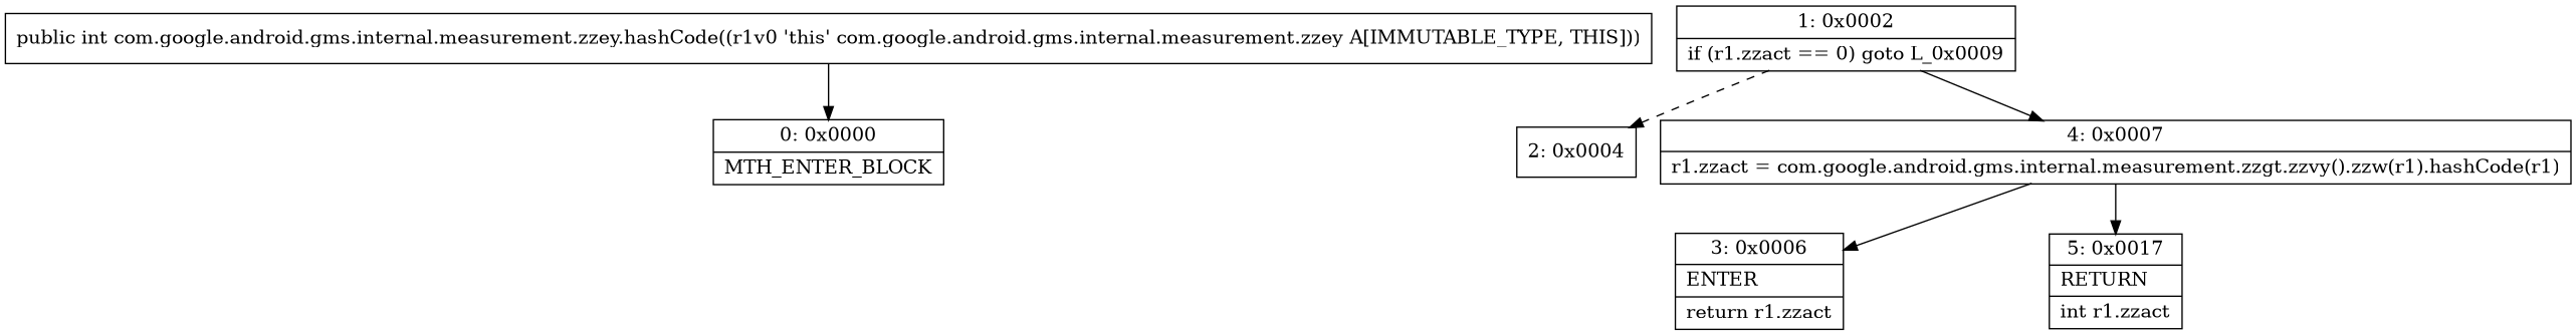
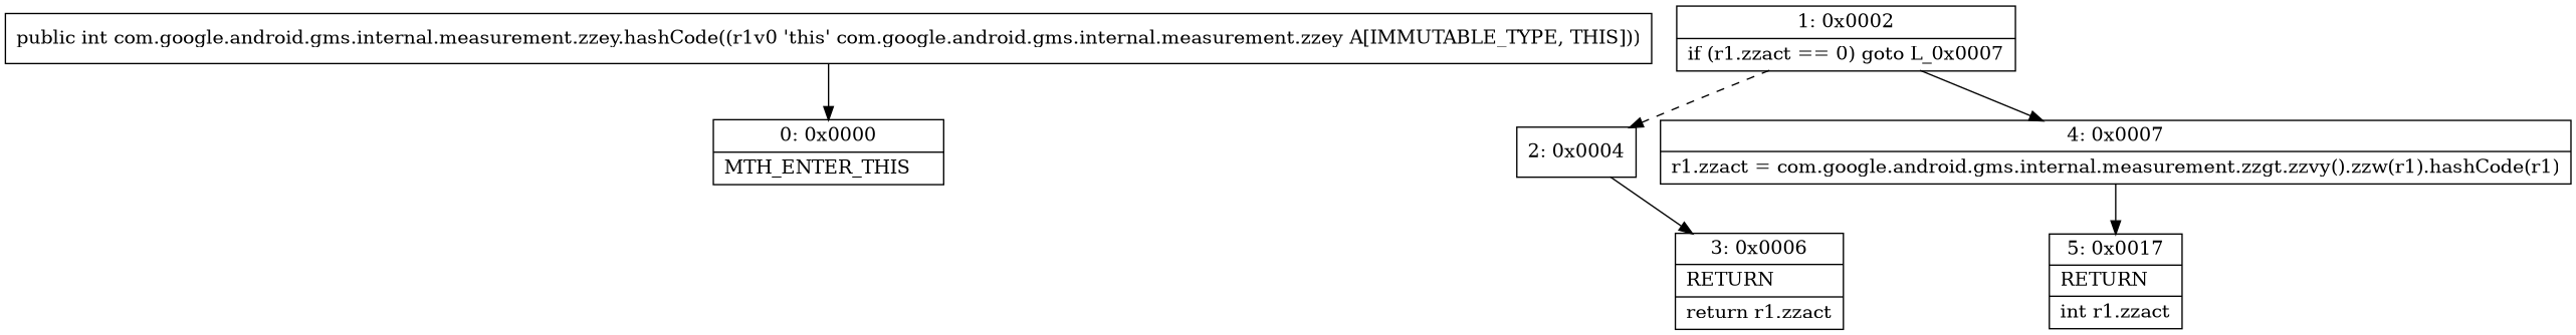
  digraph {
    node [shape=record]
-   n1 [label="{0\:\ 0x0000|MTH_ENTER_BLOCK\l}"]
-   n2 [label="{1\:\ 0x0002|if (r1.zzact == 0) goto L_0x0009\l}"]
+   n1 [label="{0\:\ 0x0000|MTH_ENTER_THIS\l}"]
+   n2 [label="{1\:\ 0x0002|if (r1.zzact == 0) goto L_0x0007\l}"]
    n3 [label="{2\:\ 0x0004}"]
    n4 [label="{4\:\ 0x0007|r1.zzact = com.google.android.gms.internal.measurement.zzgt.zzvy().zzw(r1).hashCode(r1)\l}"]
-   n5 [label="{3\:\ 0x0006|ENTER\l|return r1.zzact\l}"]
+   n5 [label="{3\:\ 0x0006|RETURN\l|return r1.zzact\l}"]
    n6 [label="{5\:\ 0x0017|RETURN\l|int r1.zzact\l}"]
    n7 [label="{public int com.google.android.gms.internal.measurement.zzey.hashCode((r1v0 'this' com.google.android.gms.internal.measurement.zzey A[IMMUTABLE_TYPE, THIS])) }"]
    n2 -> n3 [style=dashed]
    n2 -> n4
-   n4 -> n5
+   n3 -> n5
    n4 -> n6
    n7 -> n1
  }
